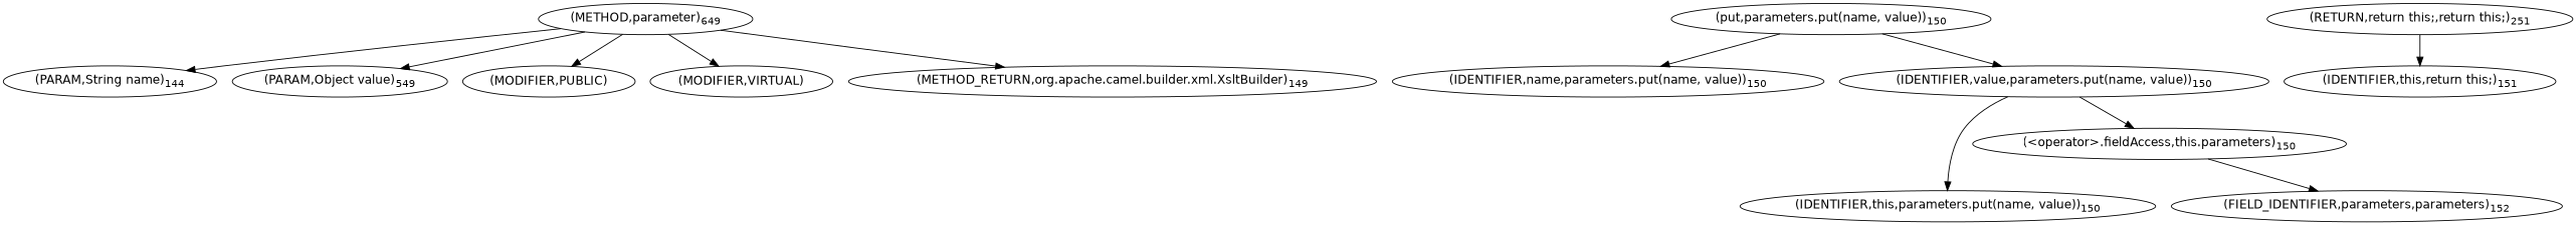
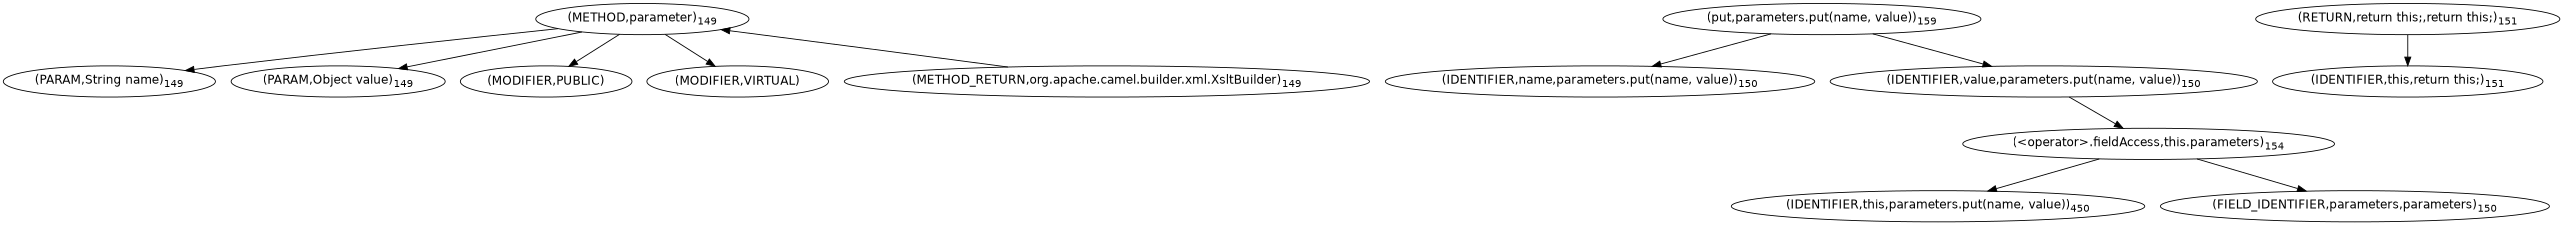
  digraph {
    fontname="DejaVu Sans"
    node [fontname="DejaVu Sans"]
    edge [fontname="DejaVu Sans"]
-   n1 [label=<(METHOD,parameter)<SUB>649</SUB>>]
-   n2 [label=<(PARAM,String name)<SUB>144</SUB>>]
-   n3 [label=<(PARAM,Object value)<SUB>549</SUB>>]
+   n1 [label=<(METHOD,parameter)<SUB>149</SUB>>]
+   n2 [label=<(PARAM,String name)<SUB>149</SUB>>]
+   n3 [label=<(PARAM,Object value)<SUB>149</SUB>>]
    n4 [label=<(MODIFIER,PUBLIC)>]
    n5 [label=<(MODIFIER,VIRTUAL)>]
    n6 [label=<(METHOD_RETURN,org.apache.camel.builder.xml.XsltBuilder)<SUB>149</SUB>>]
-   n7 [label=<(put,parameters.put(name, value))<SUB>150</SUB>>]
+   n7 [label=<(put,parameters.put(name, value))<SUB>159</SUB>>]
    n8 [label=<(IDENTIFIER,name,parameters.put(name, value))<SUB>150</SUB>>]
    n9 [label=<(IDENTIFIER,value,parameters.put(name, value))<SUB>150</SUB>>]
-   n10 [label=<(RETURN,return this;,return this;)<SUB>251</SUB>>]
+   n10 [label=<(RETURN,return this;,return this;)<SUB>151</SUB>>]
    n11 [label=<(IDENTIFIER,this,return this;)<SUB>151</SUB>>]
-   n12 [label=<(&lt;operator&gt;.fieldAccess,this.parameters)<SUB>150</SUB>>]
-   n13 [label=<(IDENTIFIER,this,parameters.put(name, value))<SUB>150</SUB>>]
-   n14 [label=<(FIELD_IDENTIFIER,parameters,parameters)<SUB>152</SUB>>]
+   n12 [label=<(&lt;operator&gt;.fieldAccess,this.parameters)<SUB>154</SUB>>]
+   n13 [label=<(IDENTIFIER,this,parameters.put(name, value))<SUB>450</SUB>>]
+   n14 [label=<(FIELD_IDENTIFIER,parameters,parameters)<SUB>150</SUB>>]
    n1 -> n2
    n1 -> n3
    n1 -> n4
    n1 -> n5
-   n1 -> n6
+   n6 -> n1
    n7 -> n8
    n7 -> n9
    n9 -> n12
    n10 -> n11
-   n9 -> n13
+   n12 -> n13
    n12 -> n14
  }
